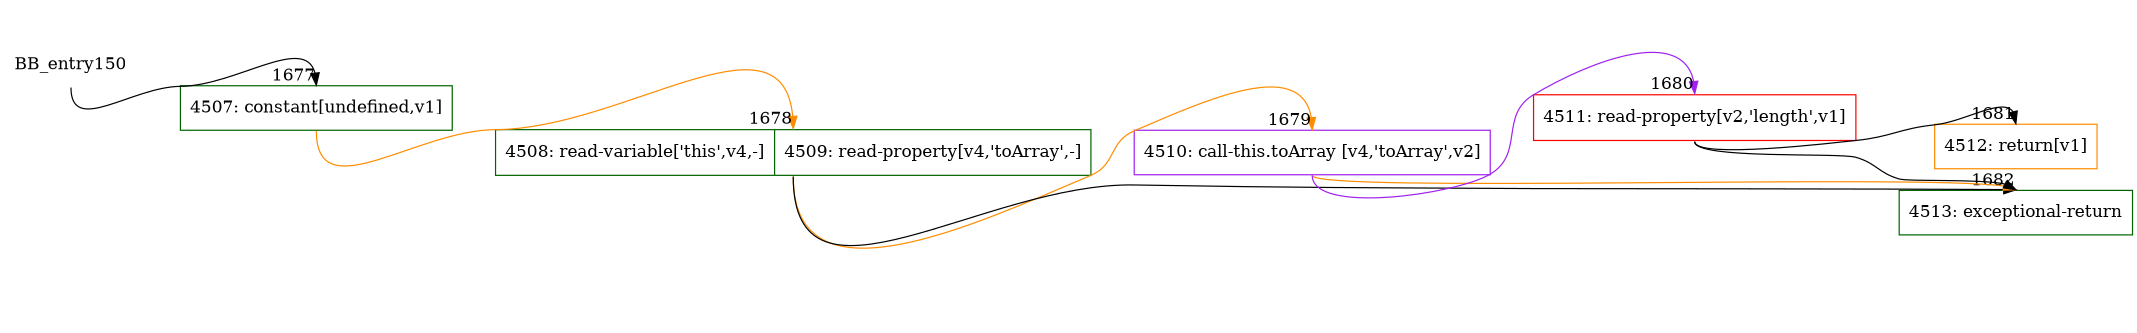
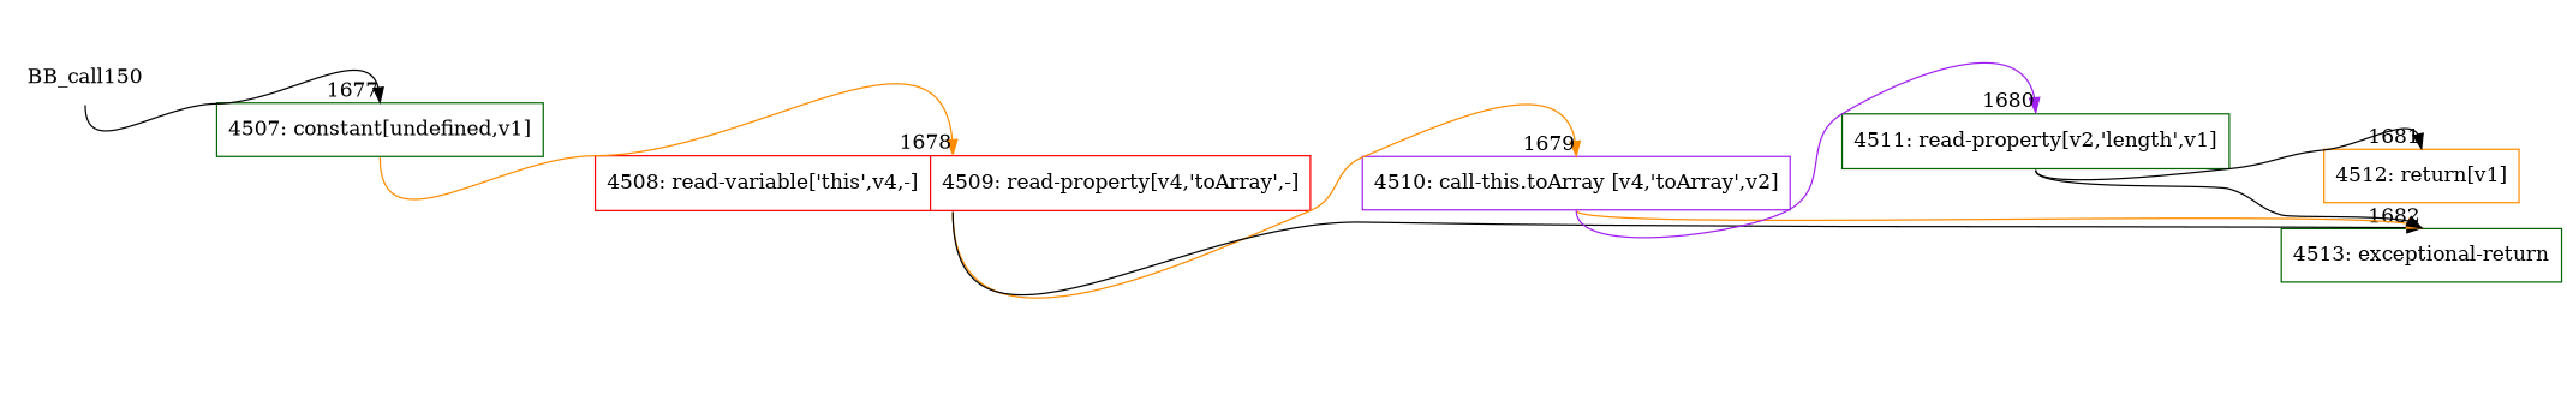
  digraph {
    rankdir=LR
    node [color=darkgreen shape=record]
    edge [color=black headport=n tailport=s]
-   BB_entry150 [color=red shape=none]
+   BB_entry150 [color=red shape=none label=BB_call150]
    n2 [label="{4507: constant[undefined,v1]}"]
-   n3 [label="{4508: read-variable['this',v4,-]|4509: read-property[v4,'toArray',-]}"]
+   n3 [color=red label="{4508: read-variable['this',v4,-]|4509: read-property[v4,'toArray',-]}"]
    n4 [color=purple label="{4510: call-this.toArray [v4,'toArray',v2]}"]
    n5 [label="{4513: exceptional-return}"]
-   n6 [color=red label="{4511: read-property[v2,'length',v1]}"]
+   n6 [label="{4511: read-property[v2,'length',v1]}"]
    n7 [color=darkorange label="{4512: return[v1]}"]
    BB_entry150 -> n2 [headlabel="    1677"]
    n2 -> n3 [color=darkorange headlabel="      1678"]
    n3 -> n4 [color=darkorange headlabel="      1679"]
    n3 -> n5 [headlabel="      1682"]
    n4 -> n5 [color=darkorange]
    n4 -> n6 [color=purple headlabel="      1680"]
    n6 -> n5
    n6 -> n7 [headlabel="      1681"]
  }
